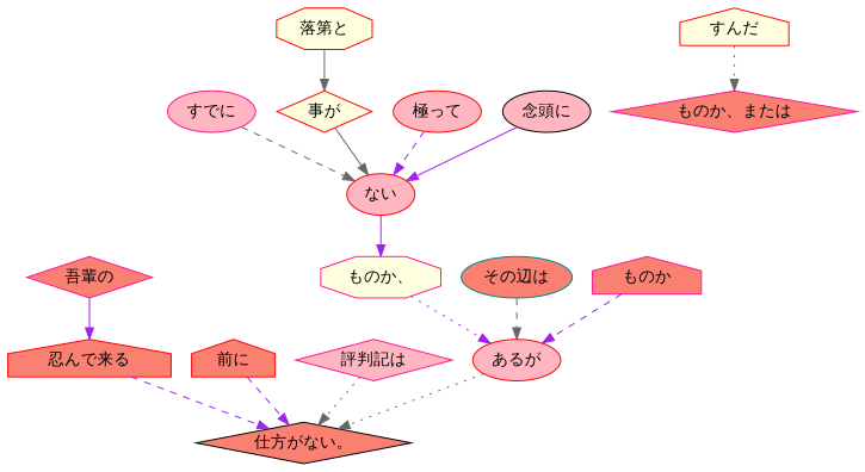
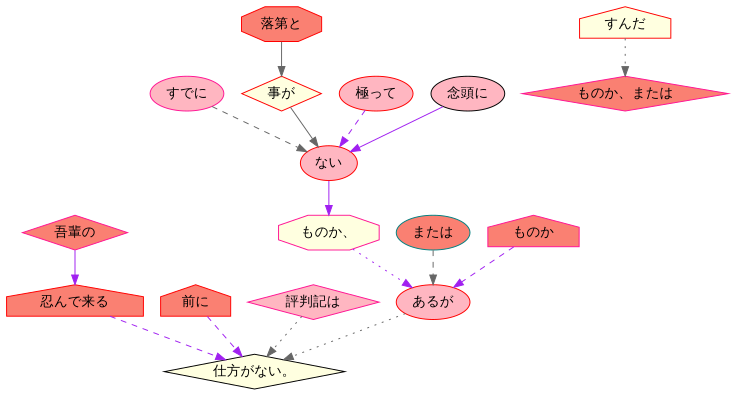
  digraph {
    fontname="IBM Plex Mono"
    node [color=red fillcolor=salmon fontname="IBM Plex Mono" shape=ellipse style=filled]
    edge [color=purple fontname="IBM Plex Mono" style=dashed]
    n1 [color=deeppink label="吾輩の" shape=diamond]
    n2 [label="忍んで来る" shape=house]
-   n3 [color=black label="仕方がない。" shape=diamond]
+   n3 [color=black fillcolor=lightyellow label="仕方がない。" shape=diamond]
    n4 [label="前に" shape=house]
    n5 [color=deeppink fillcolor=lightpink label="評判記は" shape=diamond]
    n6 [fillcolor=lightyellow label="すんだ" shape=house]
    n7 [color=deeppink label="ものか、または" shape=diamond]
    n8 [color=deeppink fillcolor=lightyellow label="ものか、" shape=octagon]
    n9 [fillcolor=lightpink label="あるが"]
    n10 [color=deeppink fillcolor=lightpink label="すでに"]
    n11 [fillcolor=lightpink label="ない"]
-   n12 [fillcolor=lightyellow label="落第と" shape=octagon]
+   n12 [label="落第と" shape=octagon]
    n13 [fillcolor=lightyellow label="事が" shape=diamond]
    n14 [fillcolor=lightpink label="極って"]
    n15 [color=black fillcolor=lightpink label="念頭に"]
-   n16 [color=teal label="その辺は"]
+   n16 [color=teal label="または"]
    n17 [color=deeppink label="ものか" shape=house]
    n1 -> n2 [style=solid]
    n2 -> n3
    n4 -> n3
    n5 -> n3 [color=gray40 style=dotted]
    n6 -> n7 [color=gray40 style=dotted]
    n8 -> n9 [style=dotted]
    n9 -> n3 [color=gray40 style=dotted]
    n10 -> n11 [color=gray40]
    n11 -> n8 [style=solid]
    n12 -> n13 [color=gray40 style=solid]
    n13 -> n11 [color=gray40 style=solid]
    n14 -> n11
    n15 -> n11 [style=solid]
    n16 -> n9 [color=gray40]
    n17 -> n9
  }
